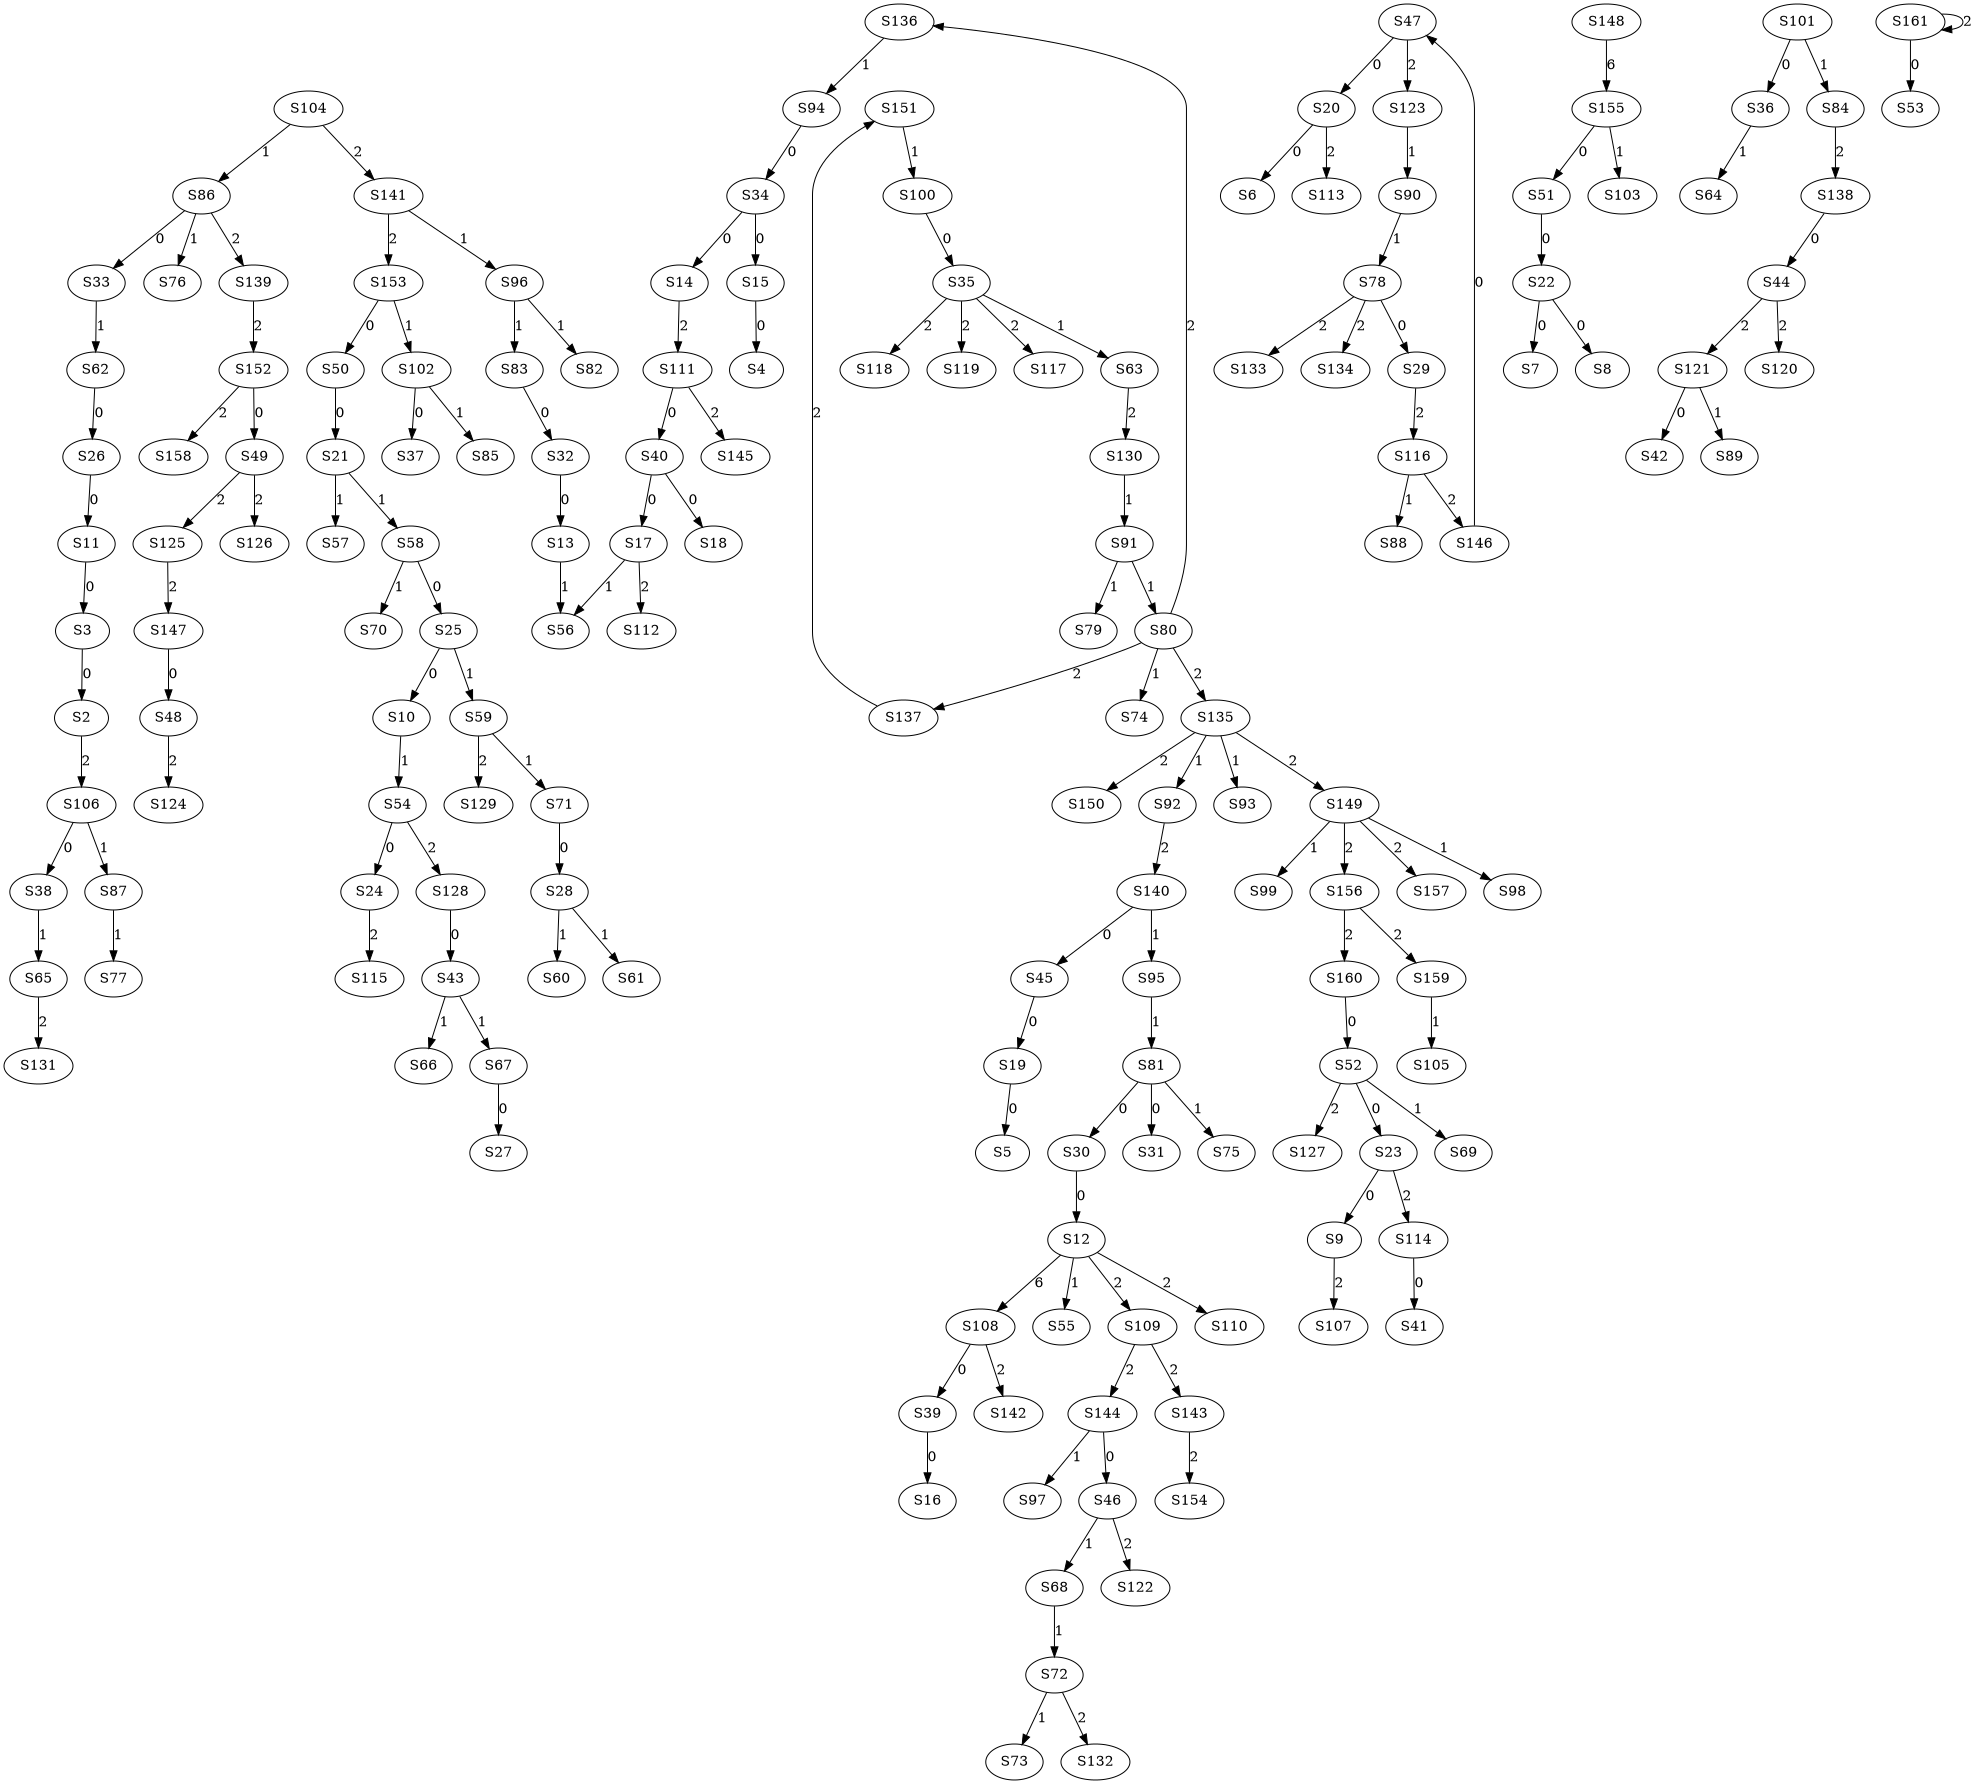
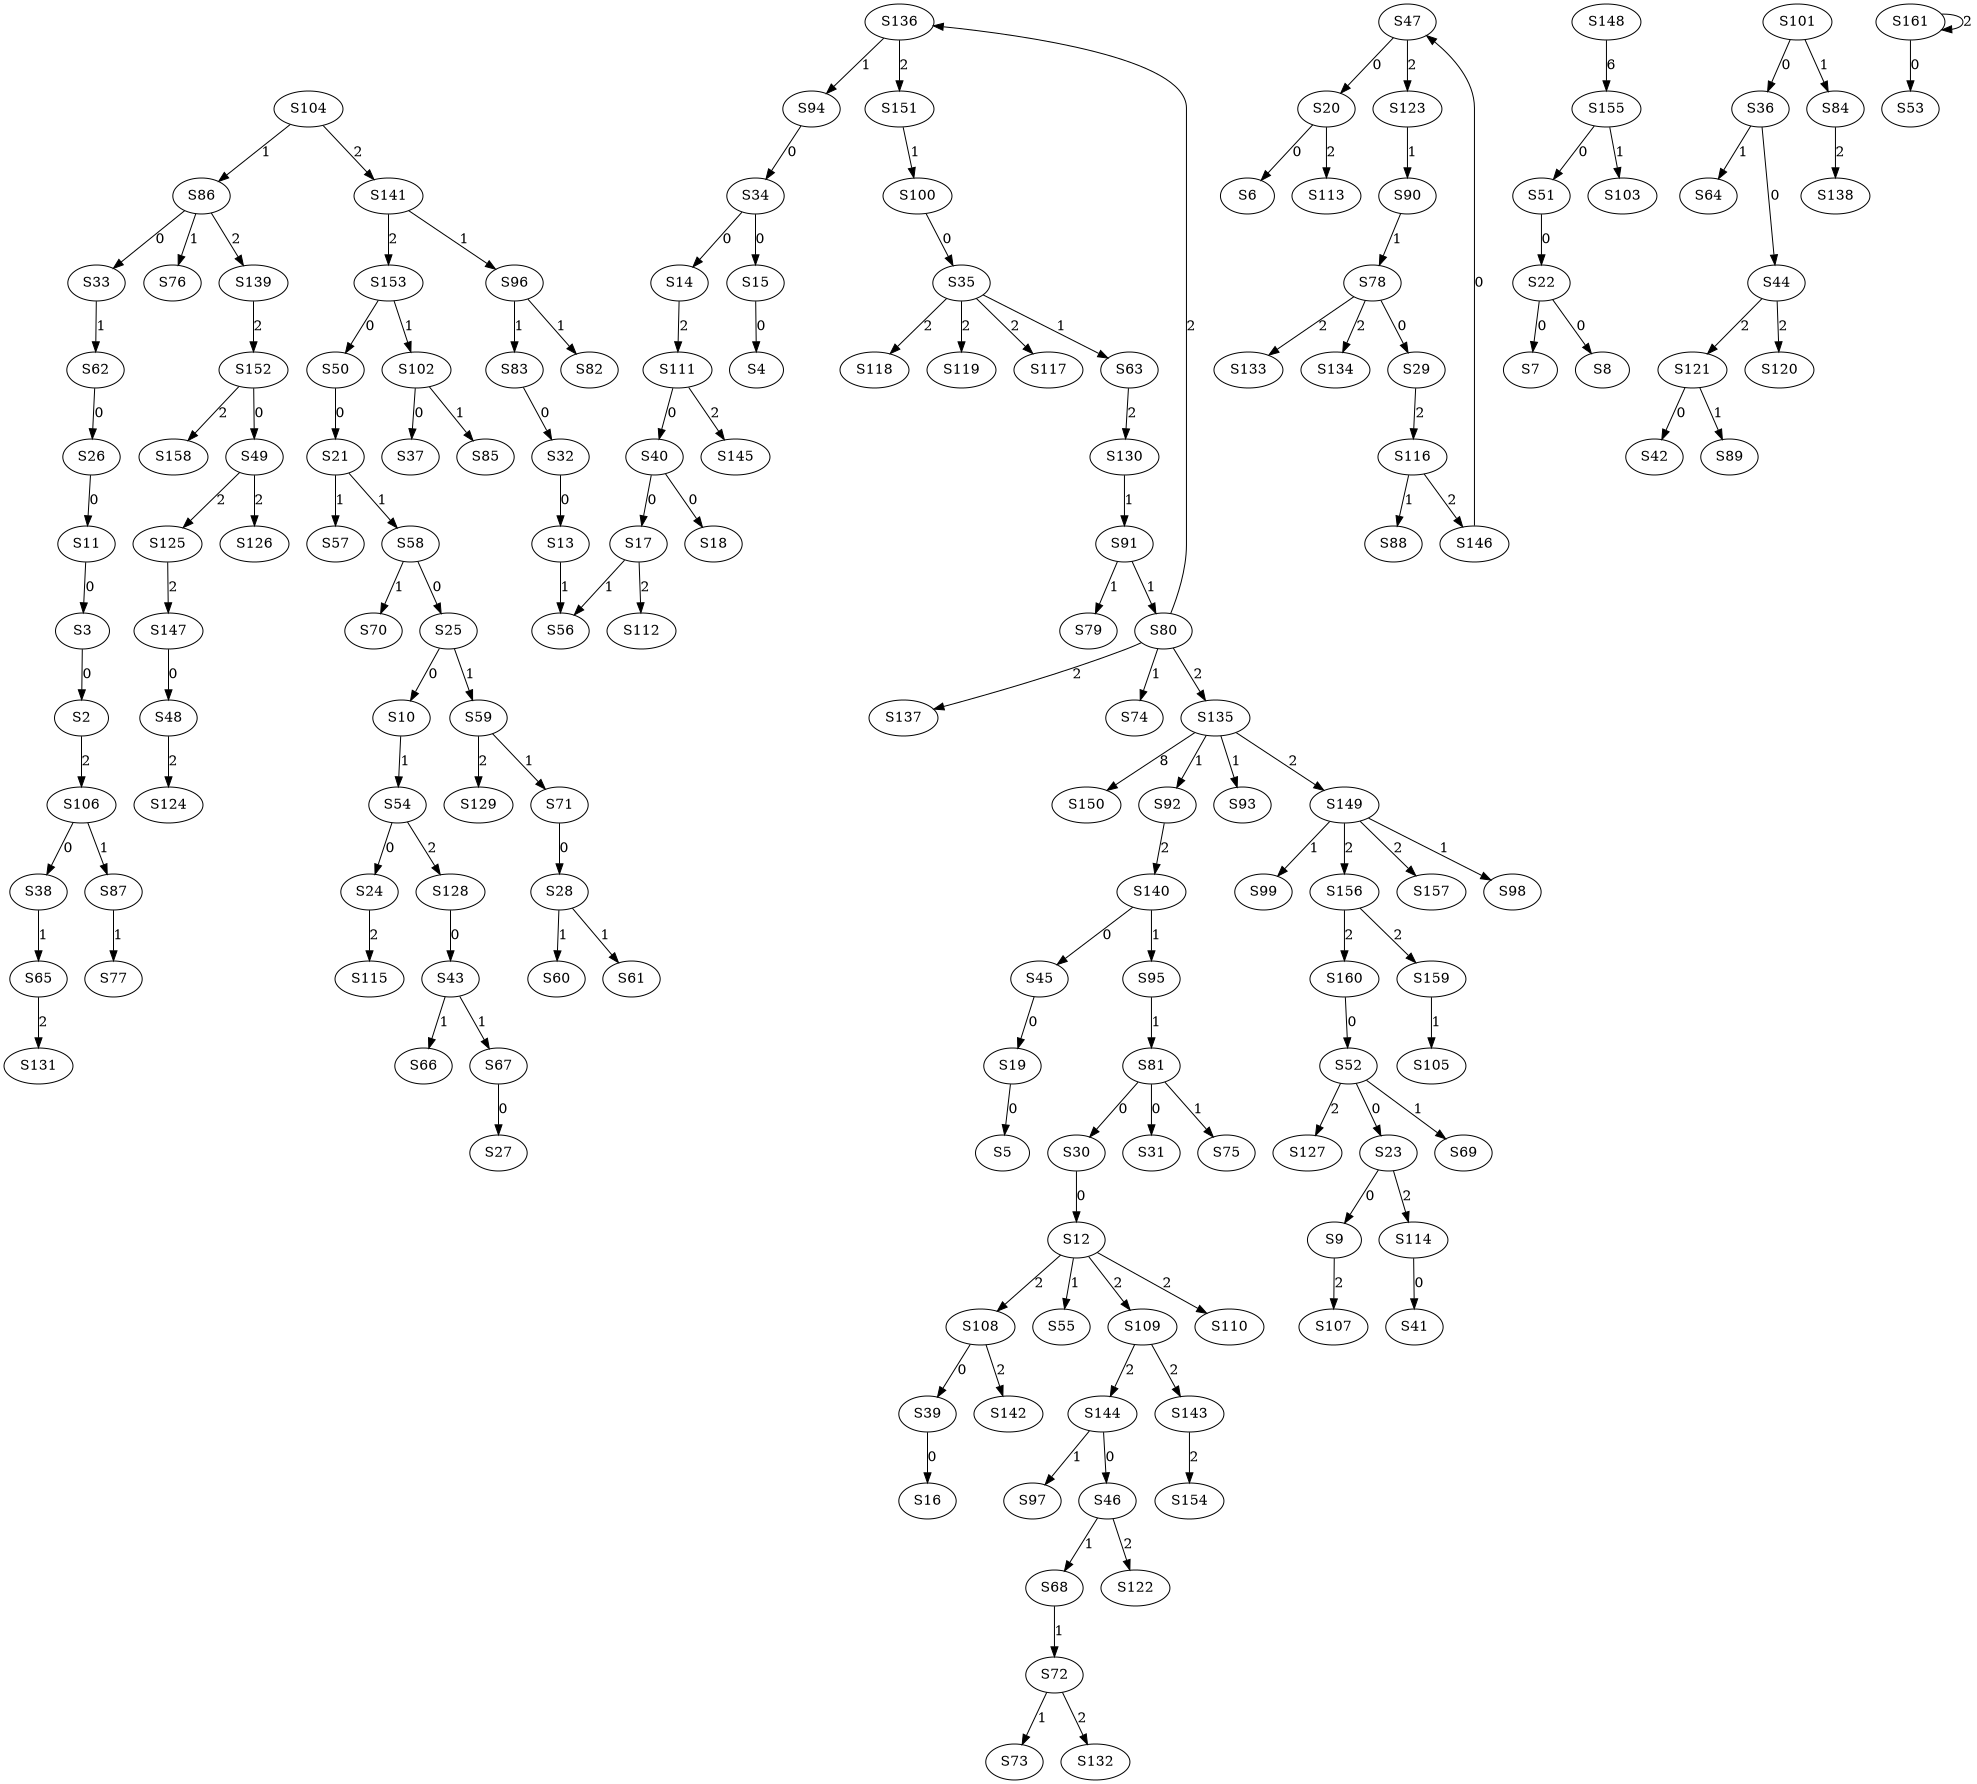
  strict digraph {
    S3
    S2
    S106
    S38
    S87
    S11
    S15
    S4
    S19
    S5
    S20
    S6
    S113
    S22
    S7
    S8
    S23
    S9
    S114
    S107
    S41
    S25
    S10
    S59
    S54
    S71
    S129
    S24
    S128
    S26
    S30
    S12
    S108
    S55
    S109
    S110
    S39
    S142
    S144
    S143
    S32
    S13
    S56
    S34
    S14
    S111
    S40
    S145
    S16
    S17
    S18
    S112
    S45
    S47
    S123
    S90
    S50
    S21
    S58
    S57
    S70
    S51
    S52
    S69
    S127
    S115
    S43
    S62
    S67
    S27
    S28
    S60
    S61
    S78
    S29
    S133
    S134
    S116
    S146
    S88
    S81
    S31
    S75
    S83
    S86
    S33
    S76
    S139
    S152
    S94
    S100
    S35
    S63
    S117
    S118
    S119
    S130
    S101
    S36
    S84
    S64
    S138
    S102
    S37
    S85
    S65
    S77
    S131
    S121
    S42
    S89
    S66
    S44
    S120
    S140
    S95
    S46
    S97
    S68
    S122
    S72
    S147
    S48
    S124
    S49
    S158
    S125
    S126
    S153
    S155
    S103
    S160
    S161
    S53
    S91
    S73
    S132
    S80
    S74
    S135
    S136
    S137
    S92
    S93
    S149
    S150
    S151
    S79
    S96
    S82
    S104
    S141
    S98
    S99
    S156
    S157
    S159
    S105
    S154
    S148
    S3 -> S2 [label=0]
    S2 -> S106 [label=2]
    S106 -> S38 [label=0]
    S106 -> S87 [label=1]
    S38 -> S65 [label=1]
    S87 -> S77 [label=1]
    S11 -> S3 [label=0]
    S15 -> S4 [label=0]
    S19 -> S5 [label=0]
    S20 -> S6 [label=0]
    S20 -> S113 [label=2]
    S22 -> S7 [label=0]
    S22 -> S8 [label=0]
    S23 -> S9 [label=0]
    S23 -> S114 [label=2]
    S9 -> S107 [label=2]
    S114 -> S41 [label=0]
    S25 -> S10 [label=0]
    S25 -> S59 [label=1]
    S10 -> S54 [label=1]
    S59 -> S71 [label=1]
    S59 -> S129 [label=2]
    S54 -> S24 [label=0]
    S54 -> S128 [label=2]
    S71 -> S28 [label=0]
    S24 -> S115 [label=2]
    S128 -> S43 [label=0]
    S26 -> S11 [label=0]
    S30 -> S12 [label=0]
-   S12 -> S108 [label=6]
+   S12 -> S108 [label=2]
    S12 -> S55 [label=1]
    S12 -> S109 [label=2]
    S12 -> S110 [label=2]
    S108 -> S39 [label=0]
    S108 -> S142 [label=2]
    S109 -> S144 [label=2]
    S109 -> S143 [label=2]
    S39 -> S16 [label=0]
    S144 -> S46 [label=0]
    S144 -> S97 [label=1]
    S143 -> S154 [label=2]
    S32 -> S13 [label=0]
    S13 -> S56 [label=1]
    S34 -> S15 [label=0]
    S34 -> S14 [label=0]
    S14 -> S111 [label=2]
    S111 -> S40 [label=0]
    S111 -> S145 [label=2]
    S40 -> S17 [label=0]
    S40 -> S18 [label=0]
    S17 -> S56 [label=1]
    S17 -> S112 [label=2]
    S45 -> S19 [label=0]
    S47 -> S20 [label=0]
    S47 -> S123 [label=2]
    S123 -> S90 [label=1]
    S90 -> S78 [label=1]
    S50 -> S21 [label=0]
    S21 -> S58 [label=1]
    S21 -> S57 [label=1]
    S58 -> S25 [label=0]
    S58 -> S70 [label=1]
    S51 -> S22 [label=0]
    S52 -> S23 [label=0]
    S52 -> S69 [label=1]
    S52 -> S127 [label=2]
    S43 -> S67 [label=1]
    S43 -> S66 [label=1]
    S62 -> S26 [label=0]
    S67 -> S27 [label=0]
    S28 -> S60 [label=1]
    S28 -> S61 [label=1]
    S78 -> S29 [label=0]
    S78 -> S133 [label=2]
    S78 -> S134 [label=2]
    S29 -> S116 [label=2]
    S116 -> S146 [label=2]
    S116 -> S88 [label=1]
    S146 -> S47 [label=0]
    S81 -> S30 [label=0]
    S81 -> S31 [label=0]
    S81 -> S75 [label=1]
    S83 -> S32 [label=0]
    S86 -> S33 [label=0]
    S86 -> S76 [label=1]
    S86 -> S139 [label=2]
    S33 -> S62 [label=1]
    S139 -> S152 [label=2]
    S152 -> S49 [label=0]
    S152 -> S158 [label=2]
    S94 -> S34 [label=0]
    S100 -> S35 [label=0]
    S35 -> S63 [label=1]
    S35 -> S117 [label=2]
    S35 -> S118 [label=2]
    S35 -> S119 [label=2]
    S63 -> S130 [label=2]
    S130 -> S91 [label=1]
    S101 -> S36 [label=0]
    S101 -> S84 [label=1]
    S36 -> S64 [label=1]
    S84 -> S138 [label=2]
-   S138 -> S44 [label=0]
+   S36 -> S44 [label=0]
    S102 -> S37 [label=0]
    S102 -> S85 [label=1]
    S65 -> S131 [label=2]
    S121 -> S42 [label=0]
    S121 -> S89 [label=1]
    S44 -> S121 [label=2]
    S44 -> S120 [label=2]
    S140 -> S45 [label=0]
    S140 -> S95 [label=1]
    S95 -> S81 [label=1]
    S46 -> S68 [label=1]
    S46 -> S122 [label=2]
    S68 -> S72 [label=1]
    S72 -> S73 [label=1]
    S72 -> S132 [label=2]
    S147 -> S48 [label=0]
    S48 -> S124 [label=2]
    S49 -> S125 [label=2]
    S49 -> S126 [label=2]
    S125 -> S147 [label=2]
    S153 -> S50 [label=0]
    S153 -> S102 [label=1]
    S155 -> S51 [label=0]
    S155 -> S103 [label=1]
    S160 -> S52 [label=0]
    S161 -> S161 [label=2]
    S161 -> S53 [label=0]
    S91 -> S80 [label=1]
    S91 -> S79 [label=1]
    S80 -> S74 [label=1]
    S80 -> S135 [label=2]
    S80 -> S136 [label=2]
    S80 -> S137 [label=2]
    S135 -> S92 [label=1]
    S135 -> S93 [label=1]
    S135 -> S149 [label=2]
-   S135 -> S150 [label=2]
+   S135 -> S150 [label=8]
    S136 -> S94 [label=1]
-   S137 -> S151 [label=2]
+   S136 -> S151 [label=2]
    S92 -> S140 [label=2]
    S149 -> S98 [label=1]
    S149 -> S99 [label=1]
    S149 -> S156 [label=2]
    S149 -> S157 [label=2]
    S151 -> S100 [label=1]
    S96 -> S83 [label=1]
    S96 -> S82 [label=1]
    S104 -> S86 [label=1]
    S104 -> S141 [label=2]
    S141 -> S153 [label=2]
    S141 -> S96 [label=1]
    S156 -> S160 [label=2]
    S156 -> S159 [label=2]
    S159 -> S105 [label=1]
    S148 -> S155 [label=6]
  }
